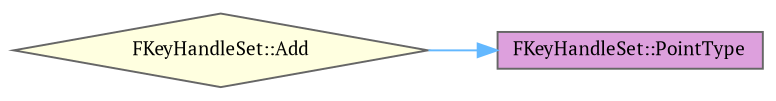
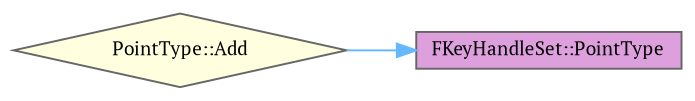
  digraph {
    rankdir=LR
    fontname="PT Serif"
    node [fontname="PT Serif" fontsize=10 style=filled]
-   n1 [color=gray40 fillcolor=lightyellow fontcolor=black height=0.2 label="FKeyHandleSet::Add" shape=diamond width=0.4]
+   n1 [color=gray40 fillcolor=lightyellow fontcolor=black height=0.2 label="PointType::Add" shape=diamond width=0.4]
    n2 [color=grey40 fillcolor=plum height=0.2 label="FKeyHandleSet::PointType" shape=box width=0.4]
    n1 -> n2 [color=steelblue1 fontname="PT Serif" fontsize=10 labelfontname=Helvetica labelfontsize=10 style=solid]
  }
